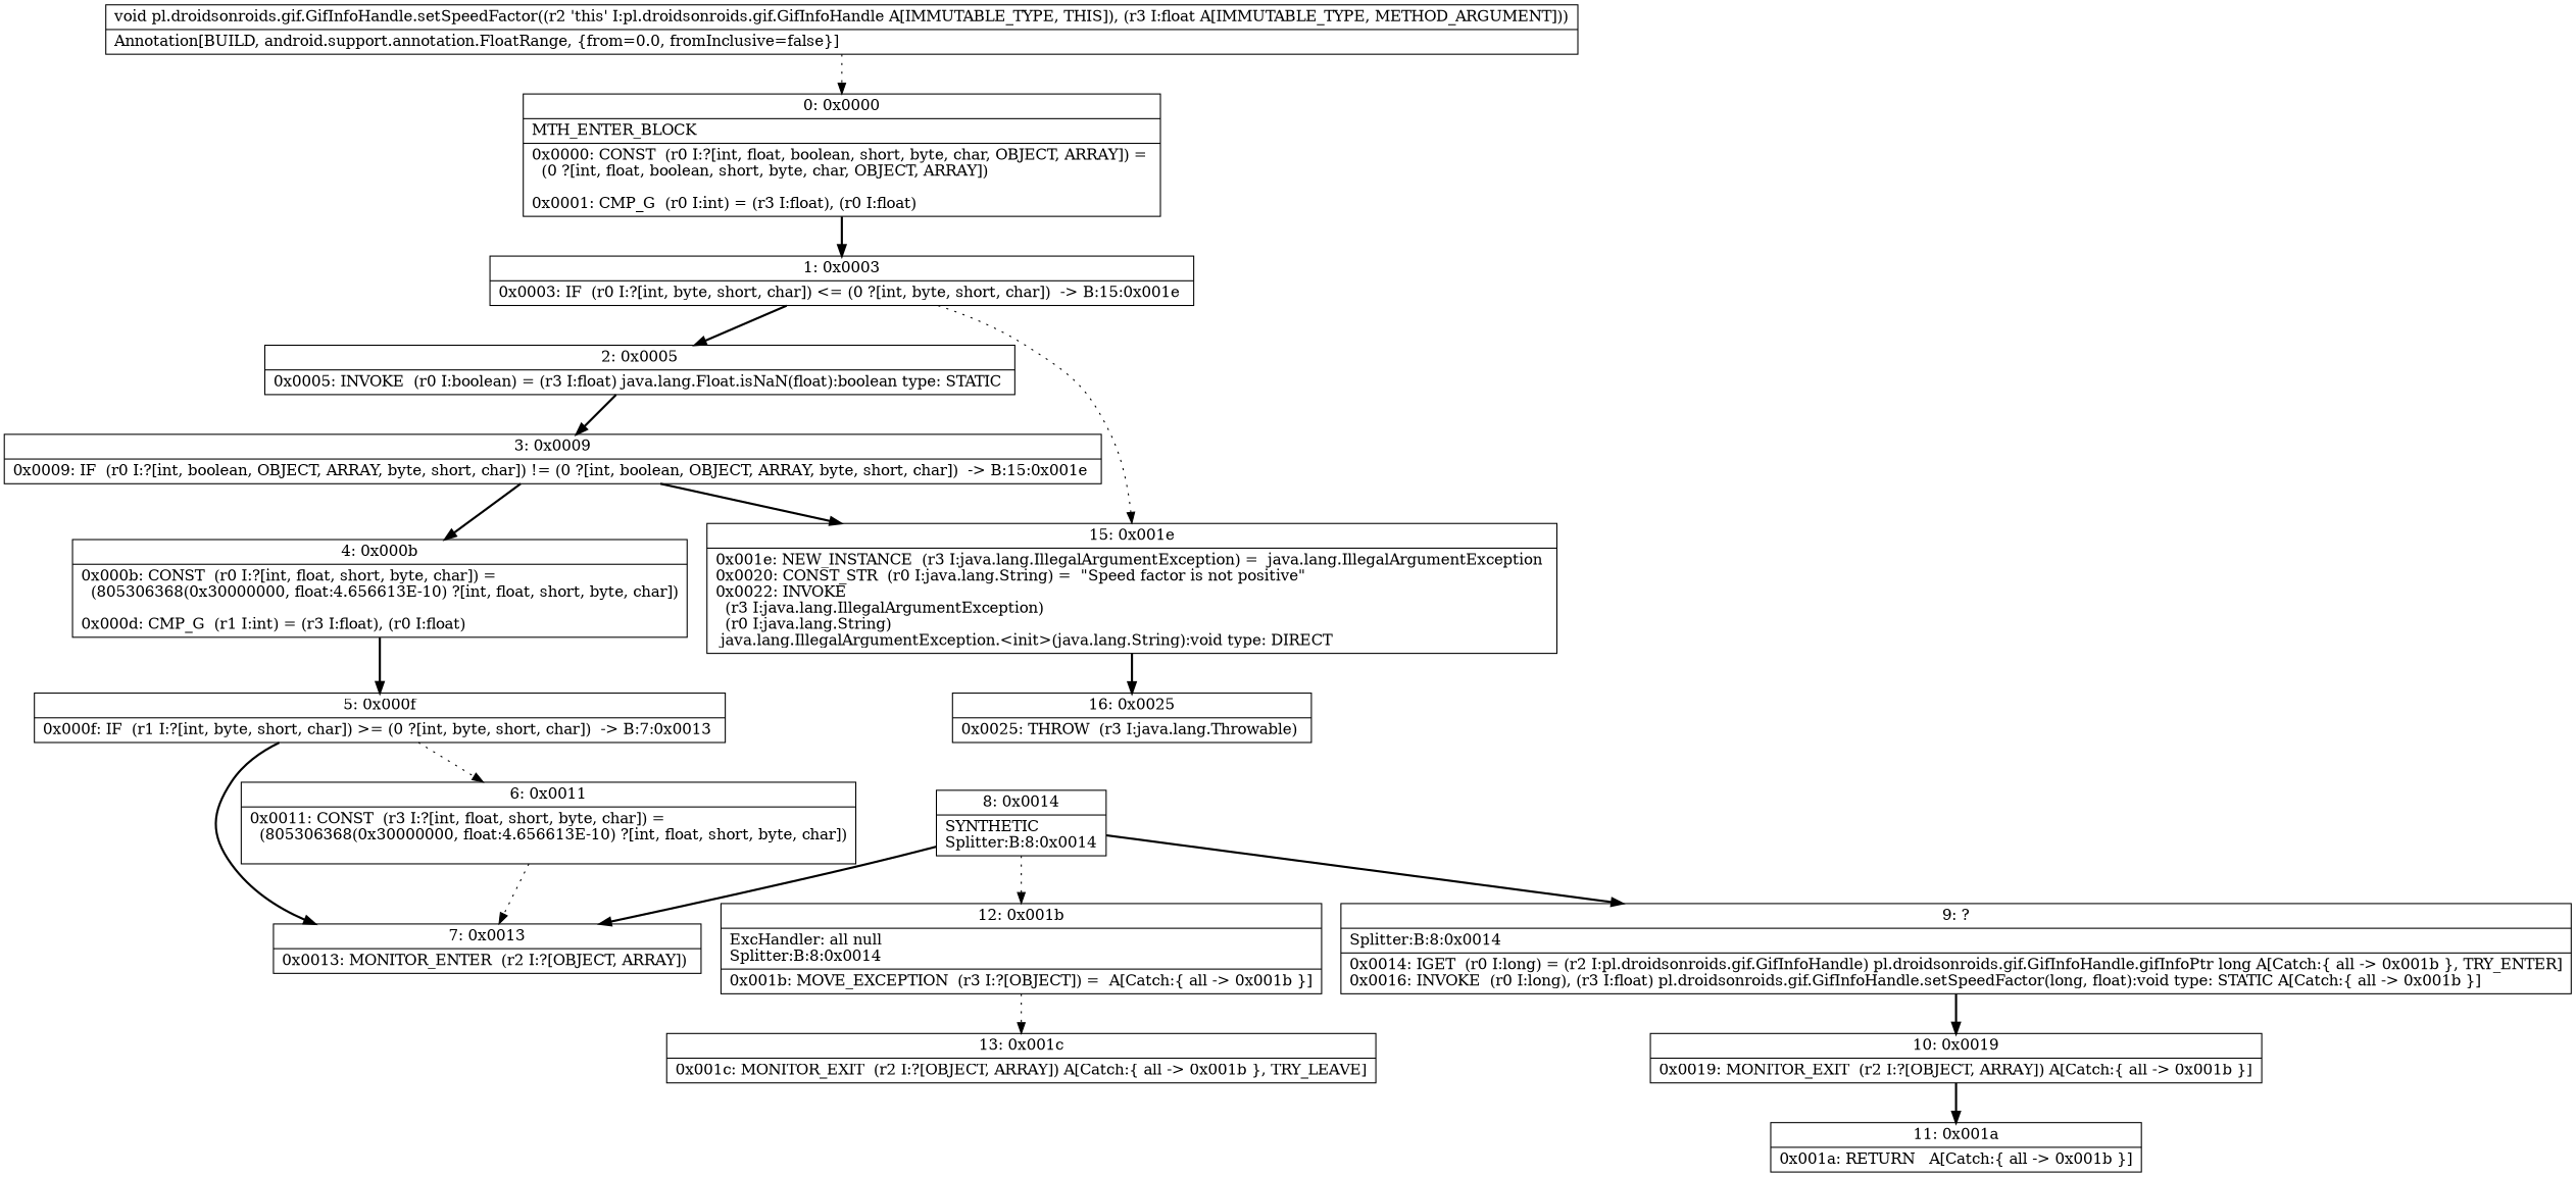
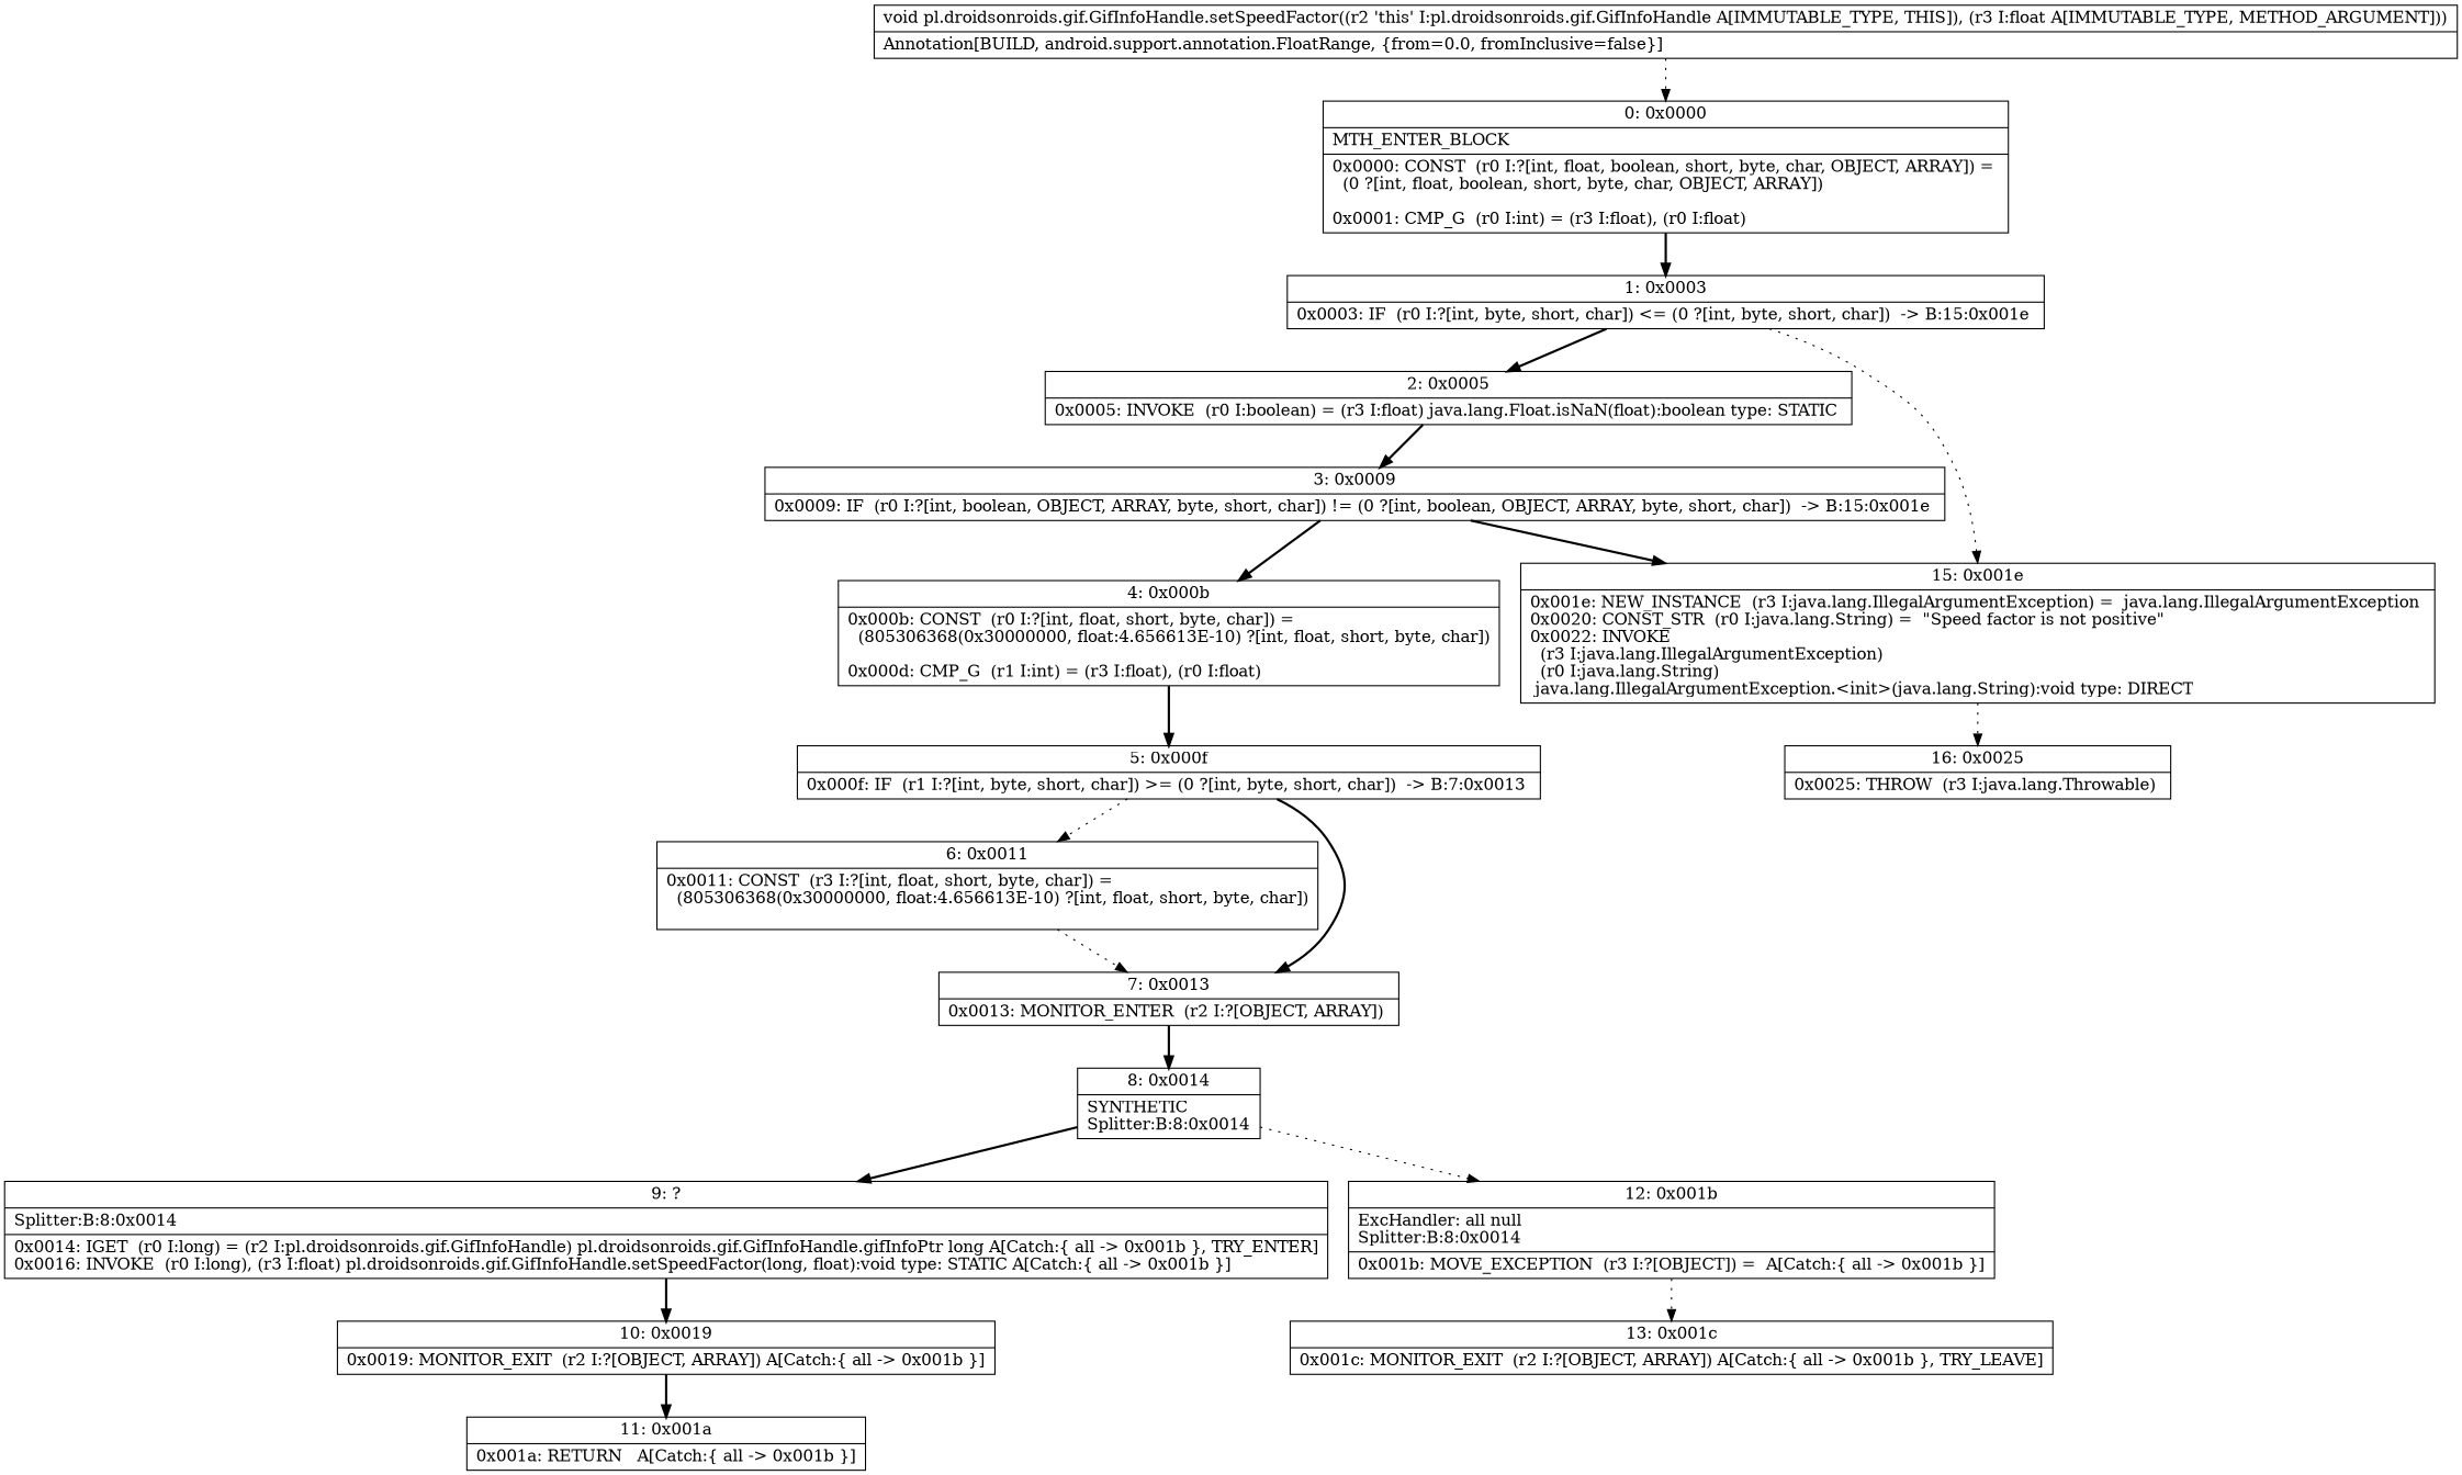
  digraph {
    node [shape=record]
    edge [style=bold]
    n1 [label="{0\:\ 0x0000|MTH_ENTER_BLOCK\l|0x0000: CONST  (r0 I:?[int, float, boolean, short, byte, char, OBJECT, ARRAY]) = \l  (0 ?[int, float, boolean, short, byte, char, OBJECT, ARRAY])\l \l0x0001: CMP_G  (r0 I:int) = (r3 I:float), (r0 I:float) \l}"]
    n2 [label="{1\:\ 0x0003|0x0003: IF  (r0 I:?[int, byte, short, char]) \<= (0 ?[int, byte, short, char])  \-\> B:15:0x001e \l}"]
    n3 [label="{2\:\ 0x0005|0x0005: INVOKE  (r0 I:boolean) = (r3 I:float) java.lang.Float.isNaN(float):boolean type: STATIC \l}"]
    n4 [label="{15\:\ 0x001e|0x001e: NEW_INSTANCE  (r3 I:java.lang.IllegalArgumentException) =  java.lang.IllegalArgumentException \l0x0020: CONST_STR  (r0 I:java.lang.String) =  \"Speed factor is not positive\" \l0x0022: INVOKE  \l  (r3 I:java.lang.IllegalArgumentException)\l  (r0 I:java.lang.String)\l java.lang.IllegalArgumentException.\<init\>(java.lang.String):void type: DIRECT \l}"]
    n5 [label="{3\:\ 0x0009|0x0009: IF  (r0 I:?[int, boolean, OBJECT, ARRAY, byte, short, char]) != (0 ?[int, boolean, OBJECT, ARRAY, byte, short, char])  \-\> B:15:0x001e \l}"]
    n6 [label="{16\:\ 0x0025|0x0025: THROW  (r3 I:java.lang.Throwable) \l}"]
    n7 [label="{4\:\ 0x000b|0x000b: CONST  (r0 I:?[int, float, short, byte, char]) = \l  (805306368(0x30000000, float:4.656613E\-10) ?[int, float, short, byte, char])\l \l0x000d: CMP_G  (r1 I:int) = (r3 I:float), (r0 I:float) \l}"]
    n8 [label="{5\:\ 0x000f|0x000f: IF  (r1 I:?[int, byte, short, char]) \>= (0 ?[int, byte, short, char])  \-\> B:7:0x0013 \l}"]
    n9 [label="{6\:\ 0x0011|0x0011: CONST  (r3 I:?[int, float, short, byte, char]) = \l  (805306368(0x30000000, float:4.656613E\-10) ?[int, float, short, byte, char])\l \l}"]
    n10 [label="{7\:\ 0x0013|0x0013: MONITOR_ENTER  (r2 I:?[OBJECT, ARRAY]) \l}"]
    n11 [label="{8\:\ 0x0014|SYNTHETIC\lSplitter:B:8:0x0014\l}"]
    n12 [label="{9\:\ ?|Splitter:B:8:0x0014\l|0x0014: IGET  (r0 I:long) = (r2 I:pl.droidsonroids.gif.GifInfoHandle) pl.droidsonroids.gif.GifInfoHandle.gifInfoPtr long A[Catch:\{ all \-\> 0x001b \}, TRY_ENTER]\l0x0016: INVOKE  (r0 I:long), (r3 I:float) pl.droidsonroids.gif.GifInfoHandle.setSpeedFactor(long, float):void type: STATIC A[Catch:\{ all \-\> 0x001b \}]\l}"]
    n13 [label="{12\:\ 0x001b|ExcHandler: all null\lSplitter:B:8:0x0014\l|0x001b: MOVE_EXCEPTION  (r3 I:?[OBJECT]) =  A[Catch:\{ all \-\> 0x001b \}]\l}"]
    n14 [label="{10\:\ 0x0019|0x0019: MONITOR_EXIT  (r2 I:?[OBJECT, ARRAY]) A[Catch:\{ all \-\> 0x001b \}]\l}"]
    n15 [label="{13\:\ 0x001c|0x001c: MONITOR_EXIT  (r2 I:?[OBJECT, ARRAY]) A[Catch:\{ all \-\> 0x001b \}, TRY_LEAVE]\l}"]
    n16 [label="{11\:\ 0x001a|0x001a: RETURN   A[Catch:\{ all \-\> 0x001b \}]\l}"]
    n17 [label="{void pl.droidsonroids.gif.GifInfoHandle.setSpeedFactor((r2 'this' I:pl.droidsonroids.gif.GifInfoHandle A[IMMUTABLE_TYPE, THIS]), (r3 I:float A[IMMUTABLE_TYPE, METHOD_ARGUMENT]))  | Annotation[BUILD, android.support.annotation.FloatRange, \{from=0.0, fromInclusive=false\}]\l}"]
    n1 -> n2
    n2 -> n3
    n2 -> n4 [style=dotted]
    n3 -> n5
-   n4 -> n6
+   n4 -> n6 [style=dotted]
    n5 -> n4
    n5 -> n7
    n7 -> n8
    n8 -> n9 [style=dotted]
    n8 -> n10
    n9 -> n10 [style=dotted]
-   n11 -> n10
+   n10 -> n11
    n11 -> n12
    n11 -> n13 [style=dotted]
    n12 -> n14
    n13 -> n15 [style=dotted]
    n14 -> n16
    n17 -> n1 [style=dotted]
  }
